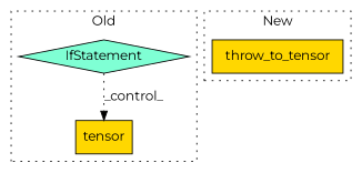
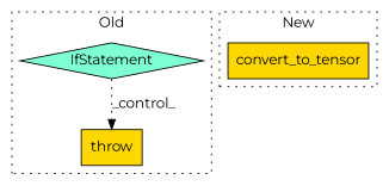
  digraph {
    fontname=Montserrat
    node [shape=box style=filled fillcolor=gold fontname=Montserrat]
-   n1 [a=53 l=6 label=tensor s=2908]
+   n1 [a=53 l=6 label=throw s=2908]
    n2 [a=25 l="4,2" label=IfStatement s="2621,2660" shape=diamond fillcolor=aquamarine]
-   n3 [a=32 l="18,1" label=throw_to_tensor s="2581,2604"]
+   n3 [a=32 l="18,1" label=convert_to_tensor s="2581,2604"]
    subgraph cluster_1 {
      label=Old
      style=dotted
      n1
      n2
    }
    subgraph cluster_2 {
      label=New
      style=dotted
      n3
    }
    n2 -> n1 [label=_control_ style=dotted fontname=Montserrat]
  }
